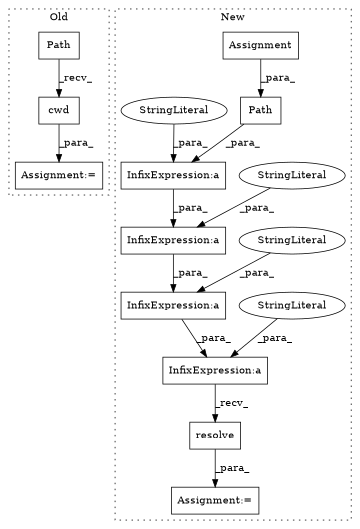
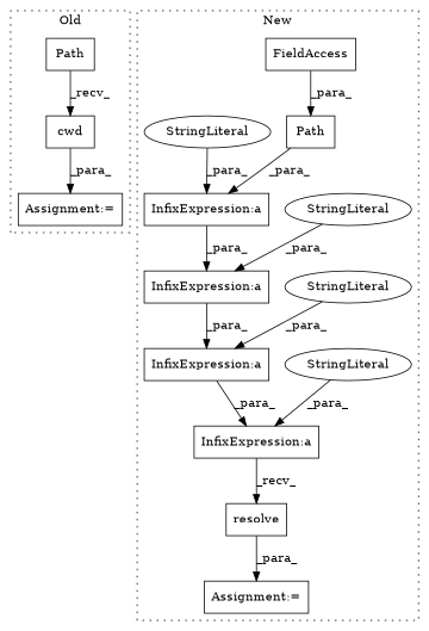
  digraph {
    node [a=32 l=3 s=472 shape=box]
    n1 [l="5,1" label=Path s="454,470"]
    n2 [l=5 label=cwd]
    n3 [a=7 l=1 label="Assignment:=" s=453]
    n4 [l=9 label=resolve s=505]
    n5 [a=7 l=1 label="Assignment:=" s=453]
    n6 [l="5,1" label=Path s="458,471"]
    n7 [a=27 label="InfixExpression:a"]
    n8 [a=27 label="InfixExpression:a" s=480]
    n9 [a=27 label="InfixExpression:a" s=496]
    n10 [a=27 label="InfixExpression:a" s=488]
-   n11 [a=22 l=8 label=Assignment s=463]
+   n11 [a=22 l=8 label=FieldAccess s=463]
    n12 [a=45 l=4 label=StringLiteral s=483 shape=ellipse]
    n13 [a=45 l=4 label=StringLiteral s=499 shape=ellipse]
    n14 [a=45 l=4 label=StringLiteral s=491 shape=ellipse]
    n15 [a=45 l=4 label=StringLiteral s=475 shape=ellipse]
    subgraph cluster_1 {
      label=Old
      style=dotted
      n1
      n2
      n3
    }
    subgraph cluster_2 {
      label=New
      style=dotted
      n4
      n5
      n6
      n7
      n8
      n9
      n10
      n11
      n12
      n13
      n14
      n15
    }
    n1 -> n2 [label=_recv_]
    n2 -> n3 [label=_para_]
    n4 -> n5 [label=_para_]
    n6 -> n7 [label=_para_]
    n7 -> n8 [label=_para_]
    n8 -> n10 [label=_para_]
    n9 -> n4 [label=_recv_]
    n10 -> n9 [label=_para_]
    n11 -> n6 [label=_para_]
    n12 -> n8 [label=_para_]
    n13 -> n9 [label=_para_]
    n14 -> n10 [label=_para_]
    n15 -> n7 [label=_para_]
  }
